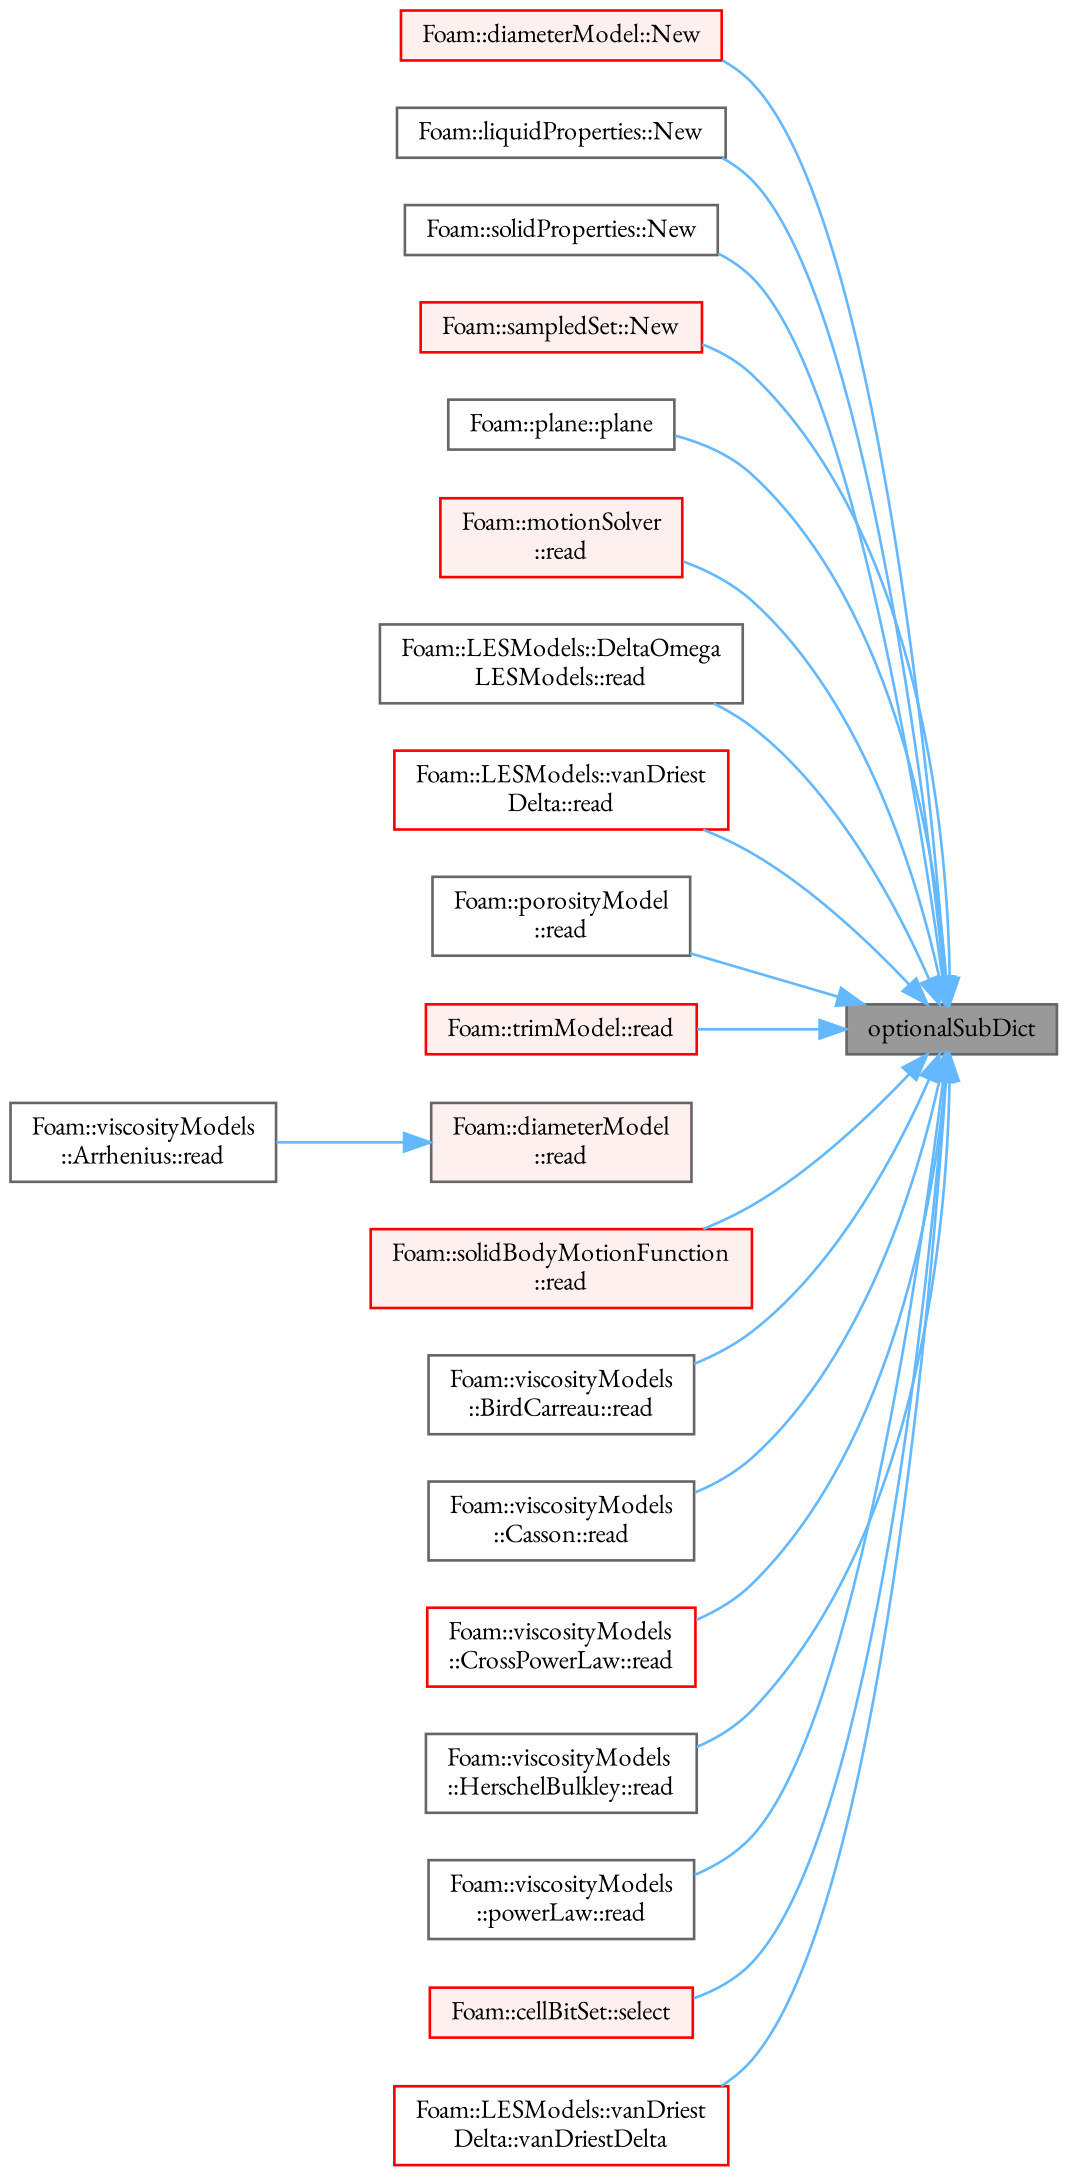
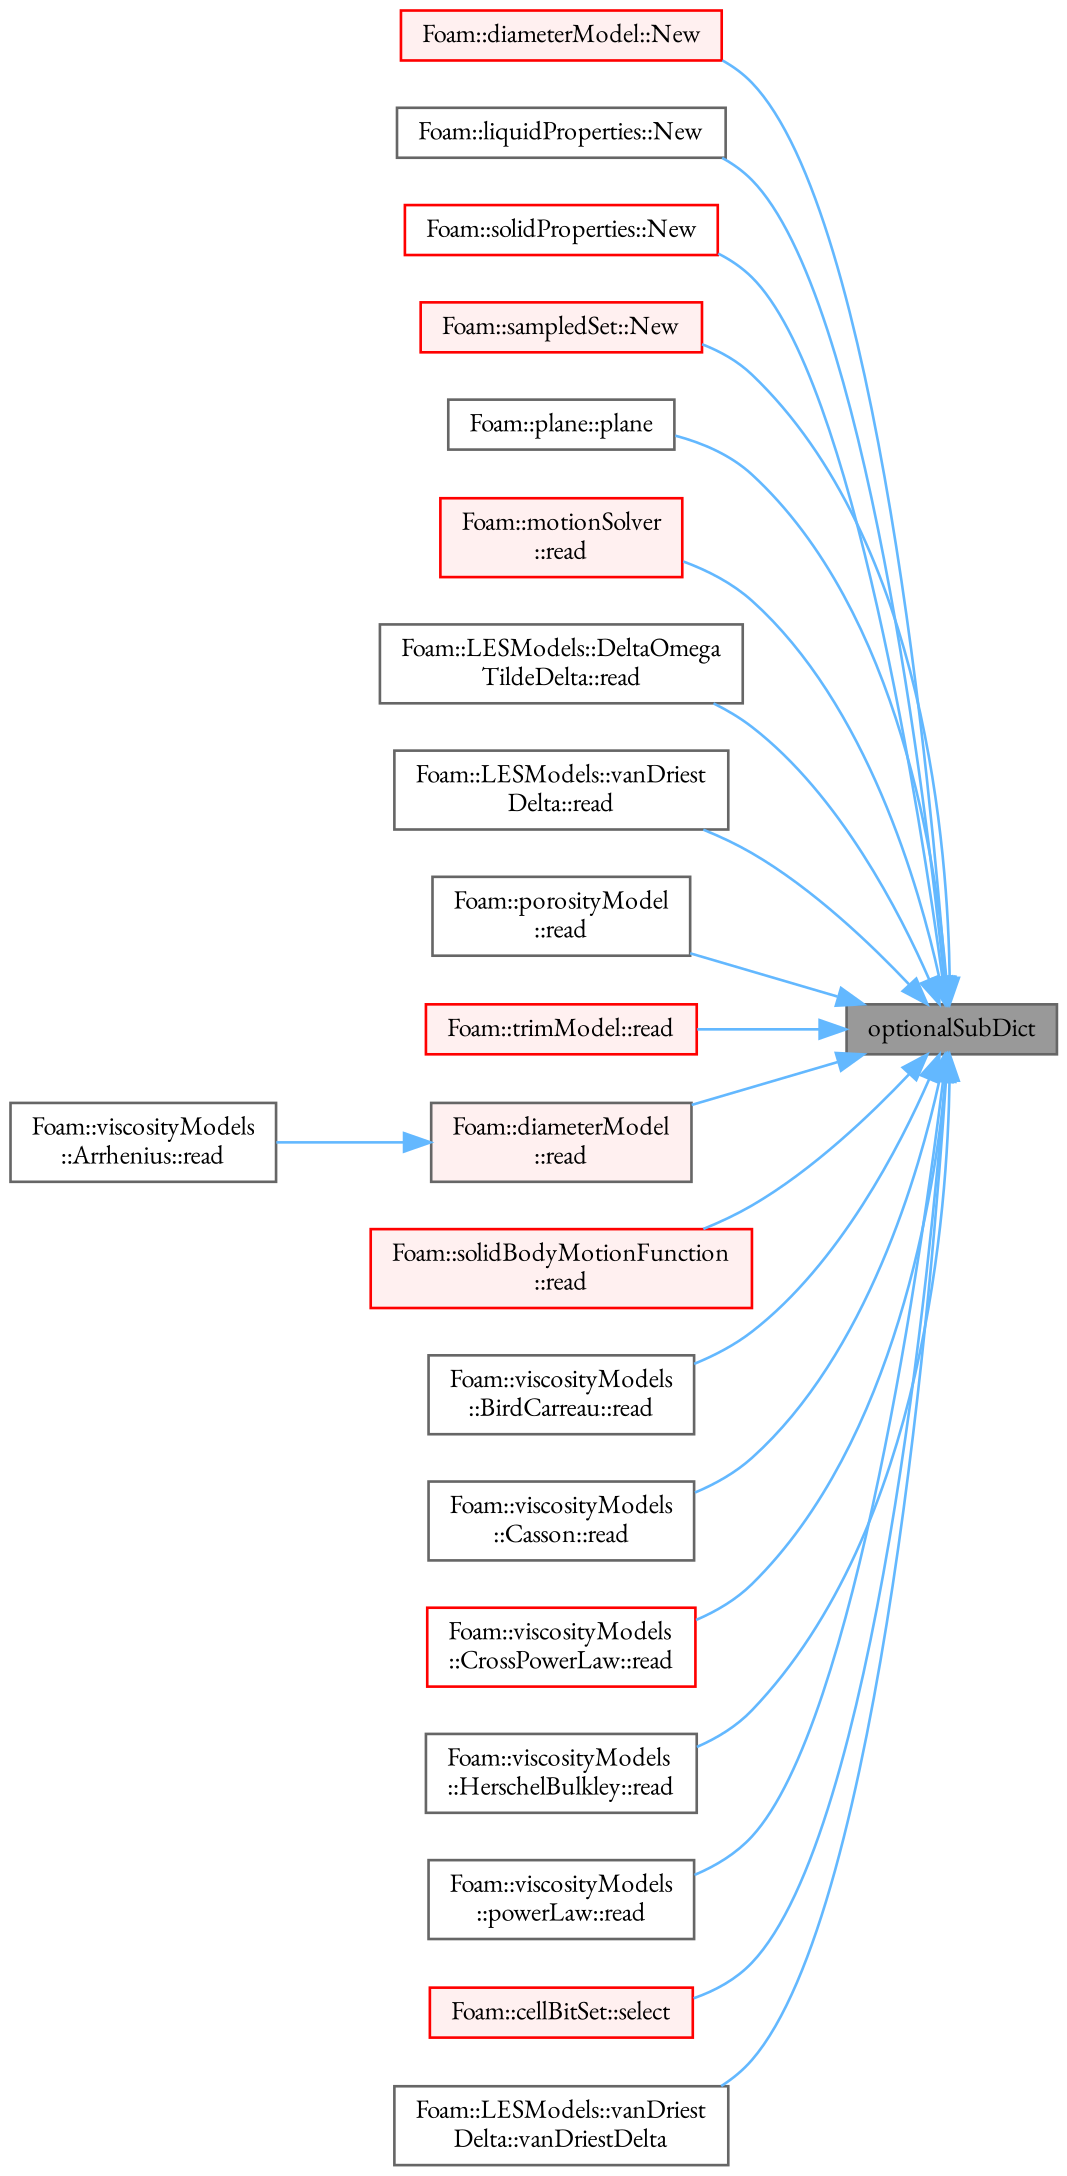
  digraph {
    fontname="EB Garamond"
    rankdir=RL
    node [color=grey40 fillcolor=white fontname="EB Garamond" fontsize=10 shape=box style=filled]
    edge [color=steelblue1 dir=back fontname="EB Garamond" fontsize=10 labelfontname=Helvetica labelfontsize=10 style=solid]
    n1 [color=gray40 fillcolor=grey60 fontcolor=black height=0.2 label=optionalSubDict width=0.4]
    n2 [color=red fillcolor="#FFF0F0" height=0.2 label="Foam::diameterModel::New" width=0.4]
    n3 [height=0.2 label="Foam::liquidProperties::New" width=0.4]
-   n4 [height=0.2 label="Foam::solidProperties::New" width=0.4]
+   n4 [color=red height=0.2 label="Foam::solidProperties::New" width=0.4]
    n5 [color=red fillcolor="#FFF0F0" height=0.2 label="Foam::sampledSet::New" width=0.4]
    n6 [height=0.2 label="Foam::plane::plane" width=0.4]
    n7 [color=red fillcolor="#FFF0F0" height=0.2 label="Foam::motionSolver\l::read" width=0.4]
-   n8 [height=0.2 label="Foam::LESModels::DeltaOmega\lLESModels::read" width=0.4]
-   n9 [color=red height=0.2 label="Foam::LESModels::vanDriest\lDelta::read" width=0.4]
+   n8 [height=0.2 label="Foam::LESModels::DeltaOmega\lTildeDelta::read" width=0.4]
+   n9 [height=0.2 label="Foam::LESModels::vanDriest\lDelta::read" width=0.4]
    n10 [height=0.2 label="Foam::porosityModel\l::read" width=0.4]
    n11 [color=red fillcolor="#FFF0F0" height=0.2 label="Foam::trimModel::read" width=0.4]
    n12 [fillcolor="#FFF0F0" height=0.2 label="Foam::diameterModel\l::read" width=0.4]
    n13 [color=red fillcolor="#FFF0F0" height=0.2 label="Foam::solidBodyMotionFunction\l::read" width=0.4]
    n14 [height=0.2 label="Foam::viscosityModels\l::BirdCarreau::read" width=0.4]
    n15 [height=0.2 label="Foam::viscosityModels\l::Casson::read" width=0.4]
    n16 [color=red height=0.2 label="Foam::viscosityModels\l::CrossPowerLaw::read" width=0.4]
    n17 [height=0.2 label="Foam::viscosityModels\l::HerschelBulkley::read" width=0.4]
    n18 [height=0.2 label="Foam::viscosityModels\l::powerLaw::read" width=0.4]
    n19 [color=red fillcolor="#FFF0F0" height=0.2 label="Foam::cellBitSet::select" width=0.4]
-   n20 [color=red height=0.2 label="Foam::LESModels::vanDriest\lDelta::vanDriestDelta" width=0.4]
+   n20 [height=0.2 label="Foam::LESModels::vanDriest\lDelta::vanDriestDelta" width=0.4]
    n21 [height=0.2 label="Foam::viscosityModels\l::Arrhenius::read" width=0.4]
    n1 -> n2
    n1 -> n3
    n1 -> n4
    n1 -> n5
    n1 -> n6
    n1 -> n7
    n1 -> n8
    n1 -> n9
    n1 -> n10
    n1 -> n11
+   n1 -> n12
    n1 -> n13
    n1 -> n14
    n1 -> n15
    n1 -> n16
    n1 -> n17
    n1 -> n18
    n1 -> n19
    n1 -> n20
    n12 -> n21
  }
